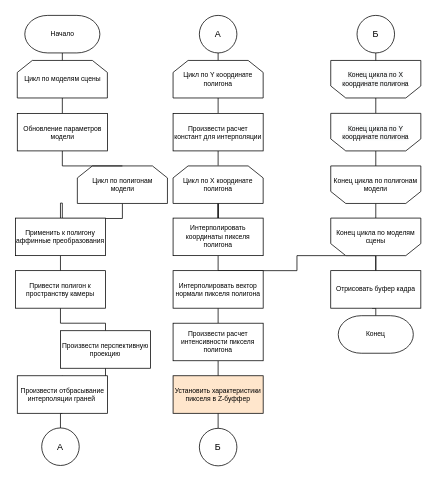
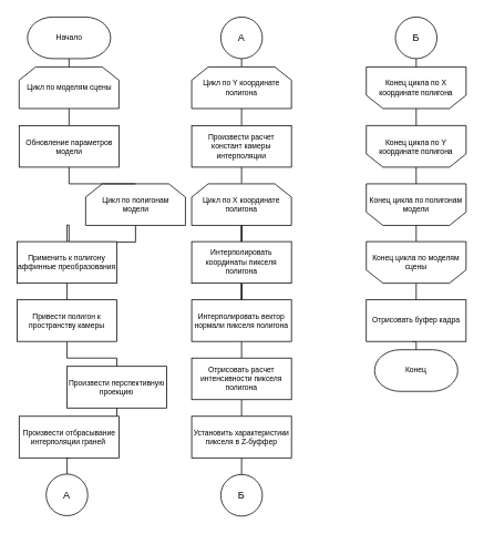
  <mxCell id="0" />
  <mxCell id="1" parent="0" />
  <mxCell id="2" value="" style="endArrow=none;html=1;entryX=0.5;entryY=1;entryDx=0;entryDy=0;exitX=0.5;exitY=0;exitDx=0;exitDy=0;edgeStyle=orthogonalEdgeStyle;fontSize=9;" parent="1" source="4" edge="1"><mxGeometry width="50" height="50" relative="1" as="geometry"><mxPoint x="82.5" y="150" as="sourcePoint" /><mxPoint x="82.5" y="70" as="targetPoint" /></mxGeometry></mxCell>
  <mxCell id="3" style="edgeStyle=orthogonalEdgeStyle;rounded=0;orthogonalLoop=1;jettySize=auto;html=1;exitX=0.5;exitY=1;exitDx=0;exitDy=0;entryX=0.5;entryY=0;entryDx=0;entryDy=0;endArrow=none;endFill=0;" parent="1" source="4" target="9" edge="1"><mxGeometry relative="1" as="geometry" /></mxCell>
  <mxCell id="4" value="Цикл по моделям сцены" style="shape=loopLimit;whiteSpace=wrap;html=1;fontSize=9;" parent="1" vertex="1"><mxGeometry x="22.5" y="80" width="120" height="50" as="geometry" /></mxCell>
  <mxCell id="5" style="edgeStyle=orthogonalEdgeStyle;rounded=0;orthogonalLoop=1;jettySize=auto;html=1;exitX=0.5;exitY=1;exitDx=0;exitDy=0;entryX=0.5;entryY=0;entryDx=0;entryDy=0;endArrow=none;endFill=0;" parent="1" source="6" target="11" edge="1"><mxGeometry relative="1" as="geometry" /></mxCell>
  <mxCell id="6" value="Цикл по полигонам &lt;br&gt;модели" style="shape=loopLimit;whiteSpace=wrap;html=1;fontSize=9;" parent="1" vertex="1"><mxGeometry x="102.5" y="220.5" width="120" height="50" as="geometry" /></mxCell>
  <mxCell id="7" value="Начало" style="strokeWidth=1;html=1;shape=mxgraph.flowchart.terminator;whiteSpace=wrap;fontSize=9;" parent="1" vertex="1"><mxGeometry x="32.5" y="20" width="100" height="50" as="geometry" /></mxCell>
  <mxCell id="8" style="edgeStyle=orthogonalEdgeStyle;rounded=0;orthogonalLoop=1;jettySize=auto;html=1;exitX=0.5;exitY=1;exitDx=0;exitDy=0;entryX=0.5;entryY=0;entryDx=0;entryDy=0;endArrow=none;endFill=0;" parent="1" source="9" target="6" edge="1"><mxGeometry relative="1" as="geometry" /></mxCell>
  <mxCell id="9" value="Обновление параметров модели" style="rounded=0;whiteSpace=wrap;html=1;fontSize=9;" parent="1" vertex="1"><mxGeometry x="22.5" y="150.5" width="120" height="50" as="geometry" /></mxCell>
  <mxCell id="10" style="edgeStyle=orthogonalEdgeStyle;rounded=0;orthogonalLoop=1;jettySize=auto;html=1;exitX=0.5;exitY=1;exitDx=0;exitDy=0;entryX=0.5;entryY=0;entryDx=0;entryDy=0;endArrow=none;endFill=0;" parent="1" source="11" target="13" edge="1"><mxGeometry relative="1" as="geometry" /></mxCell>
  <mxCell id="11" value="Применить к полигону аффинные преобразования" style="rounded=0;whiteSpace=wrap;html=1;fontSize=9;" parent="1" vertex="1"><mxGeometry x="20" y="290" width="120" height="50" as="geometry" /></mxCell>
  <mxCell id="12" style="edgeStyle=orthogonalEdgeStyle;rounded=0;orthogonalLoop=1;jettySize=auto;html=1;exitX=0.5;exitY=1;exitDx=0;exitDy=0;entryX=0.5;entryY=0;entryDx=0;entryDy=0;endArrow=none;endFill=0;" parent="1" source="13" target="15" edge="1"><mxGeometry relative="1" as="geometry" /></mxCell>
  <mxCell id="13" value="Привести полигон к пространству камеры" style="rounded=0;whiteSpace=wrap;html=1;fontSize=9;" parent="1" vertex="1"><mxGeometry x="20" y="360" width="120" height="50" as="geometry" /></mxCell>
  <mxCell id="14" style="edgeStyle=orthogonalEdgeStyle;rounded=0;orthogonalLoop=1;jettySize=auto;html=1;exitX=0.5;exitY=1;exitDx=0;exitDy=0;entryX=0.5;entryY=0;entryDx=0;entryDy=0;endArrow=none;endFill=0;" parent="1" source="15" target="17" edge="1"><mxGeometry relative="1" as="geometry" /></mxCell>
  <mxCell id="15" value="Произвести перспективную проекцию" style="rounded=0;whiteSpace=wrap;html=1;fontSize=9;" parent="1" vertex="1"><mxGeometry x="80" y="440" width="120" height="50" as="geometry" /></mxCell>
  <mxCell id="16" style="edgeStyle=orthogonalEdgeStyle;rounded=0;orthogonalLoop=1;jettySize=auto;html=1;exitX=0.5;exitY=1;exitDx=0;exitDy=0;entryX=0.5;entryY=0;entryDx=0;entryDy=0;endArrow=none;endFill=0;" parent="1" source="17" target="18" edge="1"><mxGeometry relative="1" as="geometry" /></mxCell>
  <mxCell id="17" value="Произвести отбрасывание интерполяции граней&amp;nbsp;" style="rounded=0;whiteSpace=wrap;html=1;fontSize=9;" parent="1" vertex="1"><mxGeometry x="22.5" y="500" width="120" height="50" as="geometry" /></mxCell>
  <mxCell id="18" value="А" style="ellipse;whiteSpace=wrap;html=1;aspect=fixed;" parent="1" vertex="1"><mxGeometry x="55" y="569.5" width="50" height="50" as="geometry" /></mxCell>
  <mxCell id="19" style="edgeStyle=orthogonalEdgeStyle;rounded=0;orthogonalLoop=1;jettySize=auto;html=1;exitX=0.5;exitY=1;exitDx=0;exitDy=0;entryX=0.5;entryY=0;entryDx=0;entryDy=0;endArrow=none;endFill=0;" parent="1" source="20" target="22" edge="1"><mxGeometry relative="1" as="geometry" /></mxCell>
  <mxCell id="20" value="А" style="ellipse;whiteSpace=wrap;html=1;aspect=fixed;" parent="1" vertex="1"><mxGeometry x="265" y="20" width="50" height="50" as="geometry" /></mxCell>
  <mxCell id="21" style="edgeStyle=orthogonalEdgeStyle;rounded=0;orthogonalLoop=1;jettySize=auto;html=1;exitX=0.5;exitY=1;exitDx=0;exitDy=0;endArrow=none;endFill=0;" parent="1" source="22" edge="1"><mxGeometry relative="1" as="geometry"><mxPoint x="290" y="150" as="targetPoint" /></mxGeometry></mxCell>
  <mxCell id="22" value="Цикл по Y координате полигона" style="shape=loopLimit;whiteSpace=wrap;html=1;fontSize=9;" parent="1" vertex="1"><mxGeometry x="230" y="80" width="120" height="50" as="geometry" /></mxCell>
  <mxCell id="23" style="edgeStyle=orthogonalEdgeStyle;rounded=0;orthogonalLoop=1;jettySize=auto;html=1;exitX=0.5;exitY=1;exitDx=0;exitDy=0;endArrow=none;endFill=0;" parent="1" source="24" edge="1"><mxGeometry relative="1" as="geometry"><mxPoint x="290" y="220" as="targetPoint" /></mxGeometry></mxCell>
- <mxCell id="24" value="Произвести расчет констант для интерполяции" style="rounded=0;whiteSpace=wrap;html=1;fontSize=9;" parent="1" vertex="1"><mxGeometry x="230" y="150.5" width="120" height="50" as="geometry" /></mxCell>
+ <mxCell id="24" value="Произвести расчет констант камеры интерполяции" style="rounded=0;whiteSpace=wrap;html=1;fontSize=9;" parent="1" vertex="1"><mxGeometry x="230" y="150.5" width="120" height="50" as="geometry" /></mxCell>
  <mxCell id="25" style="edgeStyle=orthogonalEdgeStyle;rounded=0;orthogonalLoop=1;jettySize=auto;html=1;exitX=0.5;exitY=1;exitDx=0;exitDy=0;endArrow=none;endFill=0;" parent="1" source="26" target="28" edge="1"><mxGeometry relative="1" as="geometry" /></mxCell>
  <mxCell id="26" value="Цикл по X координате полигона" style="shape=loopLimit;whiteSpace=wrap;html=1;fontSize=9;" parent="1" vertex="1"><mxGeometry x="230" y="220.5" width="120" height="50" as="geometry" /></mxCell>
- <mxCell id="27" style="edgeStyle=orthogonalEdgeStyle;rounded=0;orthogonalLoop=1;jettySize=auto;html=1;exitX=0.5;exitY=1;exitDx=0;exitDy=0;endArrow=none;endFill=0;" parent="1" source="28" target="48" edge="1"><mxGeometry relative="1" as="geometry" /></mxCell>
+ <mxCell id="27" style="edgeStyle=orthogonalEdgeStyle;rounded=0;orthogonalLoop=1;jettySize=auto;html=1;exitX=0.5;exitY=1;exitDx=0;exitDy=0;endArrow=none;endFill=0;" parent="1" source="28" target="30" edge="1"><mxGeometry relative="1" as="geometry" /></mxCell>
  <mxCell id="28" value="Интерполировать координаты пикселя полигона" style="rounded=0;whiteSpace=wrap;html=1;fontSize=9;" parent="1" vertex="1"><mxGeometry x="230" y="290" width="120" height="50" as="geometry" /></mxCell>
  <mxCell id="29" style="edgeStyle=orthogonalEdgeStyle;rounded=0;orthogonalLoop=1;jettySize=auto;html=1;exitX=0.5;exitY=1;exitDx=0;exitDy=0;entryX=0.5;entryY=0;entryDx=0;entryDy=0;endArrow=none;endFill=0;" parent="1" source="30" target="32" edge="1"><mxGeometry relative="1" as="geometry" /></mxCell>
  <mxCell id="30" value="Интерполировать вектор нормали пикселя полигона" style="rounded=0;whiteSpace=wrap;html=1;fontSize=9;" parent="1" vertex="1"><mxGeometry x="230" y="360" width="120" height="50" as="geometry" /></mxCell>
  <mxCell id="31" style="edgeStyle=orthogonalEdgeStyle;rounded=0;orthogonalLoop=1;jettySize=auto;html=1;exitX=0.5;exitY=1;exitDx=0;exitDy=0;entryX=0.5;entryY=0;entryDx=0;entryDy=0;endArrow=none;endFill=0;" parent="1" source="32" target="34" edge="1"><mxGeometry relative="1" as="geometry" /></mxCell>
- <mxCell id="32" value="Произвести расчет интенсивности пикселя полигона" style="rounded=0;whiteSpace=wrap;html=1;fontSize=9;" parent="1" vertex="1"><mxGeometry x="230" y="430" width="120" height="50" as="geometry" /></mxCell>
+ <mxCell id="32" value="Отрисовать расчет интенсивности пикселя полигона" style="rounded=0;whiteSpace=wrap;html=1;fontSize=9;" parent="1" vertex="1"><mxGeometry x="230" y="430" width="120" height="50" as="geometry" /></mxCell>
  <mxCell id="33" style="edgeStyle=orthogonalEdgeStyle;rounded=0;orthogonalLoop=1;jettySize=auto;html=1;exitX=0.5;exitY=1;exitDx=0;exitDy=0;entryX=0.5;entryY=0;entryDx=0;entryDy=0;endArrow=none;endFill=0;" parent="1" source="34" target="39" edge="1"><mxGeometry relative="1" as="geometry" /></mxCell>
- <mxCell id="34" value="Установить характеристики пикселя в Z-буффер" style="rounded=0;whiteSpace=wrap;html=1;fontSize=9;fillColor=#ffe6cc;" parent="1" vertex="1"><mxGeometry x="230" y="500" width="120" height="50" as="geometry" /></mxCell>
+ <mxCell id="34" value="Установить характеристики пикселя в Z-буффер" style="rounded=0;whiteSpace=wrap;html=1;fontSize=9;" parent="1" vertex="1"><mxGeometry x="230" y="500" width="120" height="50" as="geometry" /></mxCell>
  <mxCell id="35" style="edgeStyle=orthogonalEdgeStyle;rounded=0;orthogonalLoop=1;jettySize=auto;html=1;exitX=0.5;exitY=0;exitDx=0;exitDy=0;entryX=0.5;entryY=1;entryDx=0;entryDy=0;endArrow=none;endFill=0;" parent="1" source="36" target="43" edge="1"><mxGeometry relative="1" as="geometry" /></mxCell>
  <mxCell id="36" value="&lt;span style=&quot;font-family: Helvetica; font-size: 9px; font-style: normal; font-variant-ligatures: normal; font-variant-caps: normal; font-weight: 400; letter-spacing: normal; orphans: 2; text-align: center; text-indent: 0px; text-transform: none; widows: 2; word-spacing: 0px; -webkit-text-stroke-width: 0px; background-color: rgb(248, 249, 250); text-decoration-style: initial; text-decoration-color: initial; float: none; display: inline !important;&quot;&gt;Конец цикла по X координате полигона&lt;/span&gt;" style="shape=loopLimit;whiteSpace=wrap;html=1;strokeColor=default;fontFamily=Helvetica;fontColor=default;fillColor=default;direction=west;fontSize=9;" parent="1" vertex="1"><mxGeometry x="440" y="80" width="120" height="50" as="geometry" /></mxCell>
  <mxCell id="37" style="edgeStyle=orthogonalEdgeStyle;rounded=0;orthogonalLoop=1;jettySize=auto;html=1;entryX=0.5;entryY=0;entryDx=0;entryDy=0;entryPerimeter=0;fontSize=10;endArrow=none;endFill=0;" parent="1" target="38" edge="1"><mxGeometry relative="1" as="geometry"><mxPoint x="495" y="410" as="sourcePoint" /></mxGeometry></mxCell>
  <mxCell id="38" value="Конец" style="strokeWidth=1;html=1;shape=mxgraph.flowchart.terminator;whiteSpace=wrap;fontSize=9;" parent="1" vertex="1"><mxGeometry x="450" y="420" width="100" height="50" as="geometry" /></mxCell>
  <mxCell id="39" value="Б" style="ellipse;whiteSpace=wrap;html=1;aspect=fixed;" parent="1" vertex="1"><mxGeometry x="265" y="570" width="50" height="50" as="geometry" /></mxCell>
  <mxCell id="40" style="edgeStyle=orthogonalEdgeStyle;rounded=0;orthogonalLoop=1;jettySize=auto;html=1;exitX=0.5;exitY=1;exitDx=0;exitDy=0;entryX=0.5;entryY=1;entryDx=0;entryDy=0;endArrow=none;endFill=0;" parent="1" source="41" target="36" edge="1"><mxGeometry relative="1" as="geometry" /></mxCell>
  <mxCell id="41" value="Б" style="ellipse;whiteSpace=wrap;html=1;aspect=fixed;" parent="1" vertex="1"><mxGeometry x="475" y="20" width="50" height="50" as="geometry" /></mxCell>
  <mxCell id="42" style="edgeStyle=orthogonalEdgeStyle;rounded=0;orthogonalLoop=1;jettySize=auto;html=1;exitX=0.5;exitY=0;exitDx=0;exitDy=0;entryX=0.5;entryY=1;entryDx=0;entryDy=0;endArrow=none;endFill=0;" parent="1" source="43" target="45" edge="1"><mxGeometry relative="1" as="geometry" /></mxCell>
  <mxCell id="43" value="&lt;span style=&quot;font-family: Helvetica; font-size: 9px; font-style: normal; font-variant-ligatures: normal; font-variant-caps: normal; font-weight: 400; letter-spacing: normal; orphans: 2; text-align: center; text-indent: 0px; text-transform: none; widows: 2; word-spacing: 0px; -webkit-text-stroke-width: 0px; background-color: rgb(248, 249, 250); text-decoration-style: initial; text-decoration-color: initial; float: none; display: inline !important;&quot;&gt;Конец цикла по Y координате полигона&lt;/span&gt;" style="shape=loopLimit;whiteSpace=wrap;html=1;strokeColor=default;fontFamily=Helvetica;fontColor=default;fillColor=default;direction=west;fontSize=9;" parent="1" vertex="1"><mxGeometry x="440" y="150.5" width="120" height="50" as="geometry" /></mxCell>
  <mxCell id="44" style="edgeStyle=orthogonalEdgeStyle;rounded=0;orthogonalLoop=1;jettySize=auto;html=1;exitX=0.5;exitY=0;exitDx=0;exitDy=0;entryX=0.5;entryY=1;entryDx=0;entryDy=0;endArrow=none;endFill=0;" parent="1" source="45" target="47" edge="1"><mxGeometry relative="1" as="geometry" /></mxCell>
  <mxCell id="45" value="Конец цикла&amp;nbsp;по полигонам&lt;br style=&quot;border-color: var(--border-color);&quot;&gt;модели" style="shape=loopLimit;whiteSpace=wrap;html=1;strokeColor=default;fontFamily=Helvetica;fontColor=default;fillColor=default;direction=west;fontSize=9;" parent="1" vertex="1"><mxGeometry x="440" y="220.5" width="120" height="50" as="geometry" /></mxCell>
  <mxCell id="46" style="edgeStyle=orthogonalEdgeStyle;rounded=0;orthogonalLoop=1;jettySize=auto;html=1;exitX=0.5;exitY=0;exitDx=0;exitDy=0;entryX=0.5;entryY=0;entryDx=0;entryDy=0;endArrow=none;endFill=0;" parent="1" source="47" target="48" edge="1"><mxGeometry relative="1" as="geometry" /></mxCell>
  <mxCell id="47" value="Конец цикла по моделям сцены" style="shape=loopLimit;whiteSpace=wrap;html=1;strokeColor=default;fontFamily=Helvetica;fontColor=default;fillColor=default;direction=west;fontSize=9;" parent="1" vertex="1"><mxGeometry x="440" y="290" width="120" height="50" as="geometry" /></mxCell>
  <mxCell id="48" value="Отрисовать буфер кадра" style="rounded=0;whiteSpace=wrap;html=1;fontSize=9;" parent="1" vertex="1"><mxGeometry x="440" y="360" width="120" height="50" as="geometry" /></mxCell>
